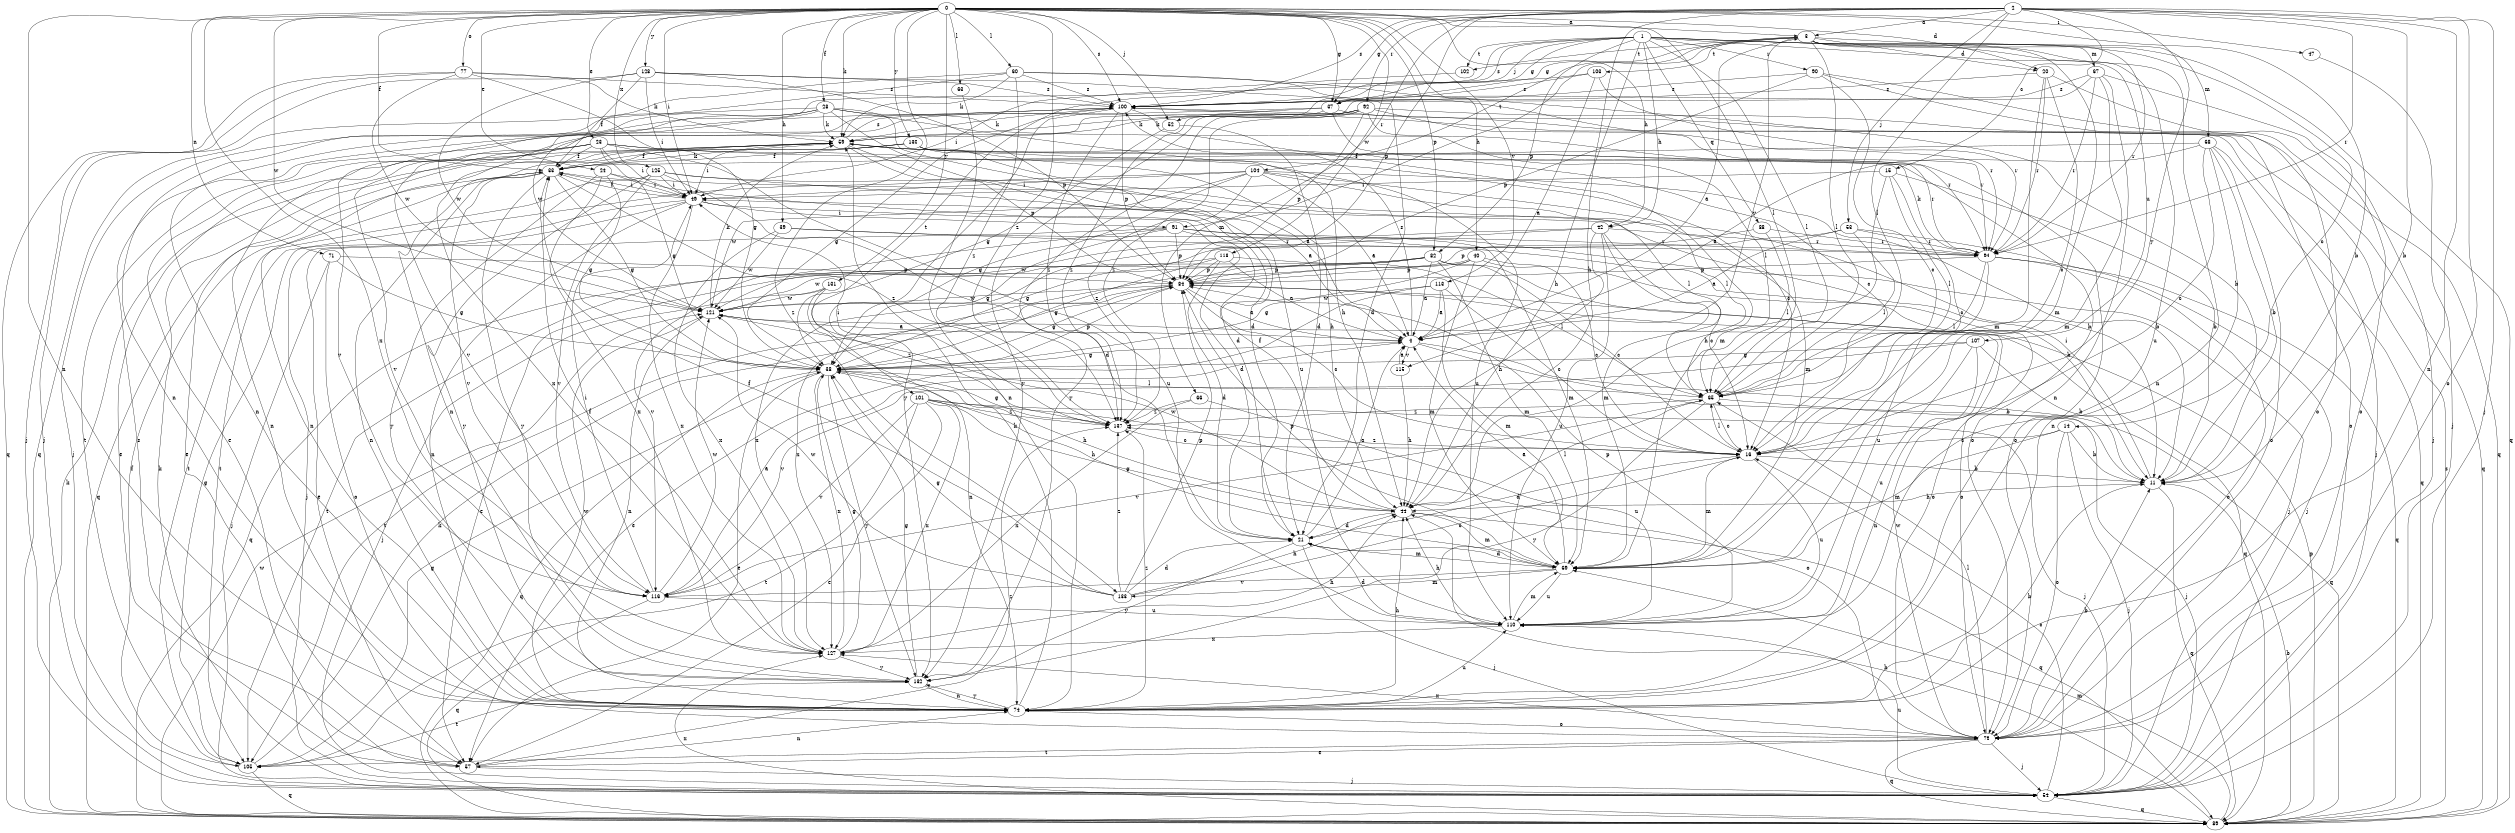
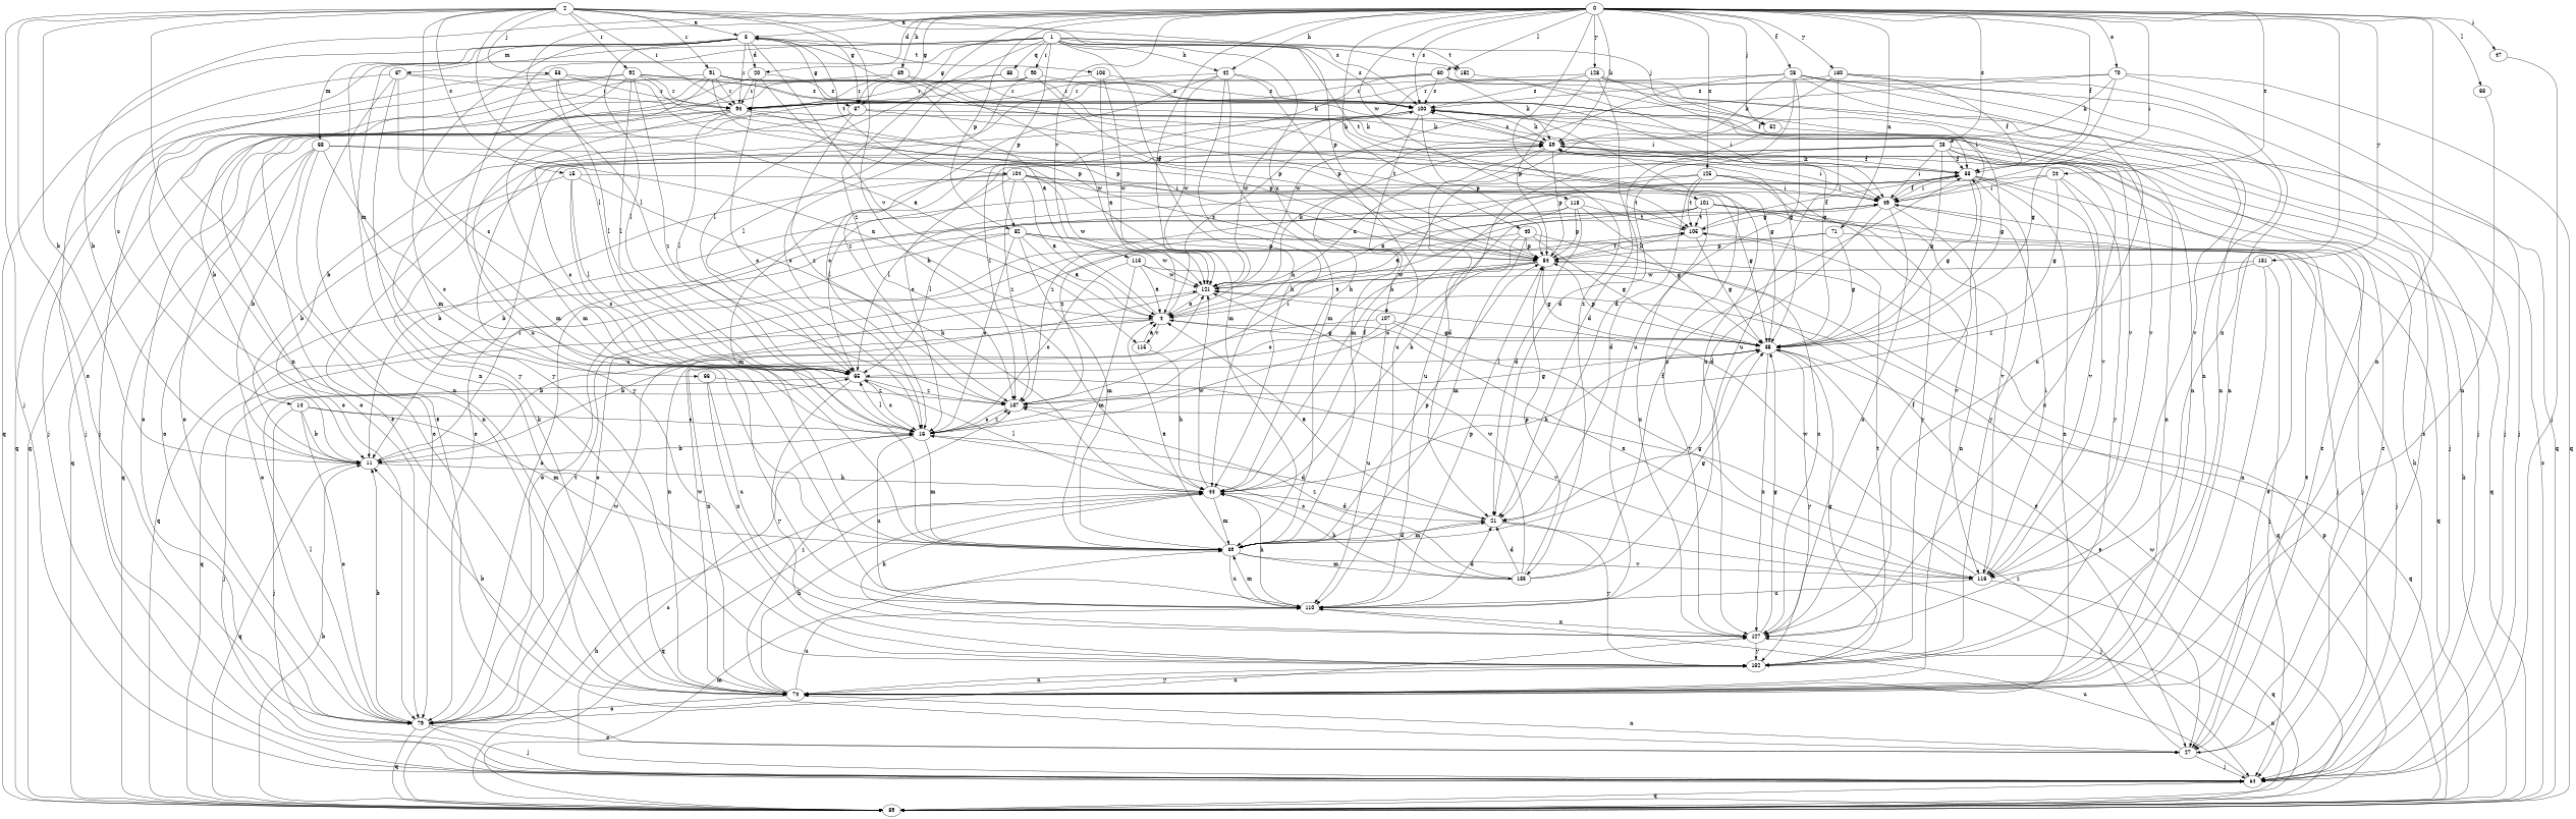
  strict digraph {
    0
    3
    11
    20
    23
    24
    28
    33
    37
    39
    40
    42
    47
    49
    52
    59
    60
    63
    65
    71
    74
-   77
+   77 [label=70]
    82
    100
    113
    118
    121
    125
    127
    128
    130
    131
    133
    137
-   102
+   102 [label=182]
    94
    66
    67
    68
    69
    89
    103
    104
    115
    44
    16
    79
    110
    38
-   27 [label=57]
+   27
    116
    132
    54
    21
    105
    84
    4
    1
    14
    88
    90
    101
    107
    2
    15
    53
    91
    92
    0 -> 3 [label=a]
    0 -> 11 [label=b]
    0 -> 20 [label=d]
    0 -> 23 [label=e]
    0 -> 24 [label=e]
    0 -> 28 [label=f]
    0 -> 33 [label=f]
    0 -> 37 [label=g]
    0 -> 39 [label=h]
    0 -> 40 [label=h]
    0 -> 42 [label=h]
    0 -> 47 [label=i]
    0 -> 49 [label=i]
    0 -> 52 [label=j]
    0 -> 59 [label=k]
    0 -> 60 [label=l]
    0 -> 63 [label=l]
    0 -> 65 [label=l]
    0 -> 71 [label=n]
    0 -> 74 [label=n]
    0 -> 77 [label=o]
    0 -> 82 [label=p]
    0 -> 100 [label=s]
    0 -> 113 [label=v]
    0 -> 118 [label=w]
    0 -> 121 [label=w]
    0 -> 125 [label=x]
    0 -> 127 [label=x]
    0 -> 128 [label=y]
    0 -> 130 [label=y]
    0 -> 131 [label=y]
    0 -> 133 [label=z]
    0 -> 137 [label=z]
    3 -> 20 [label=d]
    3 -> 37 [label=g]
    3 -> 65 [label=l]
    3 -> 102 [label=t]
    3 -> 94 [label=r]
    3 -> 66 [label=m]
    3 -> 67 [label=m]
    3 -> 68 [label=m]
    3 -> 69 [label=m]
    3 -> 89 [label=q]
    3 -> 103 [label=t]
    3 -> 104 [label=t]
    3 -> 115 [label=v]
    11 -> 49 [label=i]
    11 -> 89 [label=q]
    11 -> 44 [label=h]
    20 -> 100 [label=s]
    20 -> 94 [label=r]
    20 -> 69 [label=m]
    20 -> 16 [label=c]
    20 -> 79 [label=o]
    23 -> 33 [label=f]
    23 -> 49 [label=i]
    23 -> 74 [label=n]
    23 -> 16 [label=c]
    23 -> 79 [label=o]
    23 -> 110 [label=u]
    23 -> 38 [label=g]
    23 -> 27 [label=e]
    23 -> 116 [label=v]
    24 -> 49 [label=i]
    24 -> 65 [label=l]
    24 -> 127 [label=x]
    24 -> 38 [label=g]
    24 -> 132 [label=y]
    28 -> 59 [label=k]
    28 -> 74 [label=n]
    28 -> 127 [label=x]
    28 -> 94 [label=r]
    28 -> 44 [label=h]
    28 -> 110 [label=u]
    28 -> 116 [label=v]
    28 -> 54 [label=j]
    28 -> 21 [label=d]
    33 -> 49 [label=i]
    33 -> 59 [label=k]
    33 -> 74 [label=n]
    33 -> 137 [label=z]
    33 -> 89 [label=q]
    33 -> 38 [label=g]
    33 -> 116 [label=v]
    33 -> 132 [label=y]
    37 -> 59 [label=k]
    37 -> 137 [label=z]
    37 -> 16 [label=c]
    37 -> 79 [label=o]
    37 -> 105 [label=t]
    39 -> 11 [label=b]
    39 -> 121 [label=w]
    39 -> 127 [label=x]
    39 -> 94 [label=r]
    40 -> 127 [label=x]
    40 -> 69 [label=m]
    40 -> 16 [label=c]
    40 -> 79 [label=o]
    40 -> 38 [label=g]
    40 -> 84 [label=p]
    42 -> 121 [label=w]
    42 -> 94 [label=r]
    42 -> 69 [label=m]
    42 -> 44 [label=h]
    42 -> 16 [label=c]
    42 -> 110 [label=u]
    42 -> 38 [label=g]
    47 -> 54 [label=j]
    49 -> 33 [label=f]
    49 -> 74 [label=n]
    49 -> 127 [label=x]
    49 -> 54 [label=j]
    49 -> 21 [label=d]
    49 -> 105 [label=g]
    52 -> 38 [label=g]
    52 -> 21 [label=d]
    59 -> 33 [label=f]
    59 -> 49 [label=i]
    59 -> 100 [label=s]
    59 -> 79 [label=o]
    59 -> 27 [label=e]
    59 -> 21 [label=d]
    59 -> 84 [label=p]
    59 -> 4 [label=a]
    60 -> 11 [label=b]
    60 -> 59 [label=k]
    60 -> 74 [label=n]
    60 -> 100 [label=s]
    60 -> 137 [label=z]
    60 -> 94 [label=r]
    60 -> 89 [label=q]
    63 -> 74 [label=n]
    65 -> 137 [label=z]
    65 -> 16 [label=c]
    65 -> 116 [label=v]
    65 -> 132 [label=y]
    65 -> 54 [label=j]
    71 -> 79 [label=o]
    71 -> 38 [label=g]
    71 -> 54 [label=j]
    71 -> 84 [label=p]
    74 -> 11 [label=b]
    74 -> 59 [label=k]
    74 -> 121 [label=w]
    74 -> 137 [label=z]
    74 -> 44 [label=h]
    74 -> 79 [label=o]
    74 -> 110 [label=u]
    74 -> 132 [label=y]
    77 -> 59 [label=k]
    77 -> 100 [label=s]
    77 -> 121 [label=w]
    77 -> 89 [label=q]
    77 -> 38 [label=g]
    77 -> 54 [label=j]
    82 -> 121 [label=w]
    82 -> 69 [label=m]
    82 -> 89 [label=q]
    82 -> 16 [label=c]
    82 -> 79 [label=o]
    82 -> 27 [label=e]
    82 -> 84 [label=p]
    82 -> 4 [label=a]
    100 -> 59 [label=k]
    100 -> 137 [label=z]
    100 -> 69 [label=m]
    100 -> 38 [label=g]
    100 -> 132 [label=y]
    100 -> 54 [label=j]
    100 -> 84 [label=p]
    113 -> 121 [label=w]
    113 -> 69 [label=m]
    113 -> 16 [label=c]
    113 -> 27 [label=e]
    113 -> 4 [label=a]
    118 -> 65 [label=l]
    118 -> 38 [label=g]
    118 -> 21 [label=d]
    118 -> 105 [label=t]
    118 -> 84 [label=p]
    118 -> 4 [label=a]
    121 -> 59 [label=k]
    121 -> 74 [label=n]
    121 -> 4 [label=a]
    125 -> 11 [label=b]
    125 -> 49 [label=i]
    125 -> 116 [label=v]
    125 -> 132 [label=y]
    125 -> 21 [label=d]
    125 -> 105 [label=t]
    125 -> 4 [label=a]
    127 -> 33 [label=f]
    127 -> 44 [label=h]
    127 -> 38 [label=g]
    127 -> 132 [label=y]
    128 -> 33 [label=f]
    128 -> 49 [label=i]
    128 -> 100 [label=s]
    128 -> 121 [label=w]
    128 -> 54 [label=j]
    128 -> 21 [label=d]
    128 -> 84 [label=p]
    130 -> 33 [label=f]
    130 -> 74 [label=n]
    130 -> 94 [label=r]
    130 -> 44 [label=h]
    130 -> 110 [label=u]
    130 -> 132 [label=n]
    131 -> 74 [label=n]
    131 -> 121 [label=w]
    131 -> 137 [label=z]
    131 -> 54 [label=j]
    133 -> 33 [label=f]
    133 -> 121 [label=w]
    133 -> 137 [label=z]
    133 -> 44 [label=h]
    133 -> 16 [label=c]
    133 -> 38 [label=g]
    133 -> 21 [label=d]
    133 -> 84 [label=p]
    137 -> 49 [label=i]
    137 -> 16 [label=c]
    137 -> 38 [label=g]
    102 -> 49 [label=i]
    94 -> 59 [label=k]
    94 -> 65 [label=l]
    94 -> 89 [label=q]
    94 -> 79 [label=o]
    94 -> 110 [label=u]
    94 -> 84 [label=p]
    66 -> 127 [label=x]
    66 -> 137 [label=z]
    66 -> 110 [label=u]
    67 -> 74 [label=n]
    67 -> 100 [label=s]
    67 -> 94 [label=r]
    67 -> 69 [label=m]
    67 -> 132 [label=y]
    67 -> 54 [label=j]
    68 -> 11 [label=b]
    68 -> 33 [label=f]
    68 -> 74 [label=n]
    68 -> 89 [label=q]
    68 -> 16 [label=c]
    68 -> 79 [label=o]
    68 -> 4 [label=a]
    69 -> 133 [label=m]
    69 -> 110 [label=u]
    69 -> 38 [label=g]
    69 -> 116 [label=v]
    69 -> 21 [label=d]
    69 -> 84 [label=p]
    69 -> 4 [label=a]
    89 -> 11 [label=b]
    89 -> 59 [label=k]
    89 -> 100 [label=s]
    89 -> 121 [label=w]
    89 -> 127 [label=x]
    89 -> 69 [label=m]
    89 -> 44 [label=h]
    89 -> 84 [label=p]
    103 -> 100 [label=s]
    103 -> 121 [label=w]
    103 -> 94 [label=r]
    103 -> 4 [label=a]
    104 -> 11 [label=b]
    104 -> 49 [label=i]
    104 -> 65 [label=l]
    104 -> 121 [label=w]
    104 -> 137 [label=z]
    104 -> 69 [label=m]
    104 -> 38 [label=g]
    104 -> 105 [label=t]
    104 -> 4 [label=a]
    115 -> 44 [label=h]
    115 -> 4 [label=a]
    44 -> 33 [label=f]
    44 -> 65 [label=l]
    44 -> 121 [label=w]
    44 -> 69 [label=m]
    44 -> 89 [label=q]
    44 -> 21 [label=d]
    16 -> 11 [label=b]
    16 -> 65 [label=l]
    16 -> 137 [label=z]
    16 -> 69 [label=m]
    16 -> 110 [label=u]
    16 -> 21 [label=d]
    79 -> 11 [label=b]
    79 -> 65 [label=l]
    79 -> 121 [label=w]
    79 -> 127 [label=x]
    79 -> 89 [label=q]
    79 -> 27 [label=e]
    79 -> 54 [label=j]
    79 -> 105 [label=t]
    110 -> 127 [label=x]
    110 -> 69 [label=m]
    110 -> 44 [label=h]
    110 -> 21 [label=d]
    110 -> 84 [label=p]
    38 -> 65 [label=l]
    38 -> 127 [label=x]
    38 -> 89 [label=q]
    38 -> 44 [label=h]
    38 -> 27 [label=e]
    38 -> 132 [label=y]
    38 -> 84 [label=p]
    27 -> 74 [label=n]
    27 -> 100 [label=s]
    27 -> 137 [label=z]
    27 -> 54 [label=j]
    116 -> 49 [label=i]
    116 -> 121 [label=w]
    116 -> 89 [label=q]
    116 -> 110 [label=u]
    116 -> 4 [label=a]
    132 -> 74 [label=n]
    132 -> 38 [label=g]
    132 -> 105 [label=t]
    54 -> 59 [label=k]
    54 -> 89 [label=q]
    54 -> 16 [label=c]
    54 -> 110 [label=u]
    21 -> 69 [label=m]
    21 -> 132 [label=y]
    21 -> 54 [label=j]
    21 -> 4 [label=a]
    105 -> 33 [label=f]
    105 -> 89 [label=q]
    105 -> 38 [label=g]
    105 -> 84 [label=k]
    84 -> 121 [label=w]
    84 -> 89 [label=q]
    84 -> 16 [label=c]
    84 -> 38 [label=g]
    84 -> 105 [label=t]
    84 -> 4 [label=a]
    4 -> 3 [label=a]
    4 -> 11 [label=b]
    4 -> 100 [label=s]
    4 -> 89 [label=q]
    4 -> 115 [label=v]
    4 -> 38 [label=g]
    1 -> 37 [label=g]
    1 -> 42 [label=h]
    1 -> 52 [label=j]
    1 -> 65 [label=l]
    1 -> 74 [label=n]
    1 -> 82 [label=p]
    1 -> 100 [label=s]
    1 -> 102 [label=t]
    1 -> 44 [label=h]
    1 -> 110 [label=u]
    1 -> 14 [label=c]
    1 -> 88 [label=q]
    1 -> 90 [label=r]
    1 -> 101 [label=t]
    1 -> 107 [label=u]
    14 -> 11 [label=b]
    14 -> 69 [label=m]
    14 -> 16 [label=c]
    14 -> 79 [label=o]
    14 -> 54 [label=j]
    88 -> 65 [label=l]
    88 -> 127 [label=x]
    88 -> 94 [label=r]
    90 -> 100 [label=s]
    90 -> 89 [label=q]
    90 -> 16 [label=c]
    90 -> 79 [label=o]
    90 -> 84 [label=p]
    101 -> 127 [label=x]
    101 -> 137 [label=z]
    101 -> 44 [label=h]
    101 -> 79 [label=o]
    101 -> 27 [label=e]
    101 -> 116 [label=v]
    101 -> 54 [label=j]
    101 -> 105 [label=t]
    107 -> 11 [label=b]
    107 -> 74 [label=n]
    107 -> 110 [label=u]
    107 -> 38 [label=g]
    107 -> 116 [label=v]
    2 -> 3 [label=a]
    2 -> 11 [label=b]
    2 -> 37 [label=g]
    2 -> 65 [label=l]
    2 -> 74 [label=n]
    2 -> 100 [label=s]
    2 -> 94 [label=r]
    2 -> 44 [label=h]
-   2 -> 16 [label=y]
+   2 -> 16 [label=c]
    2 -> 79 [label=o]
    2 -> 54 [label=j]
    2 -> 84 [label=p]
    2 -> 15 [label=c]
    2 -> 53 [label=j]
    2 -> 91 [label=r]
    2 -> 92 [label=r]
    15 -> 11 [label=b]
    15 -> 49 [label=i]
    15 -> 65 [label=l]
    15 -> 44 [label=h]
    15 -> 16 [label=c]
    53 -> 65 [label=l]
    53 -> 94 [label=r]
    53 -> 54 [label=j]
    53 -> 84 [label=p]
    53 -> 4 [label=a]
-   49 -> 91 [label=i]
+   91 -> 49 [label=i]
    91 -> 94 [label=r]
    91 -> 69 [label=m]
    91 -> 38 [label=g]
    91 -> 27 [label=e]
    91 -> 116 [label=v]
    91 -> 54 [label=j]
    91 -> 84 [label=p]
    92 -> 59 [label=k]
    92 -> 65 [label=l]
    92 -> 137 [label=z]
    92 -> 94 [label=r]
    92 -> 89 [label=q]
    92 -> 27 [label=e]
    92 -> 116 [label=v]
    92 -> 132 [label=y]
    92 -> 84 [label=p]
  }
